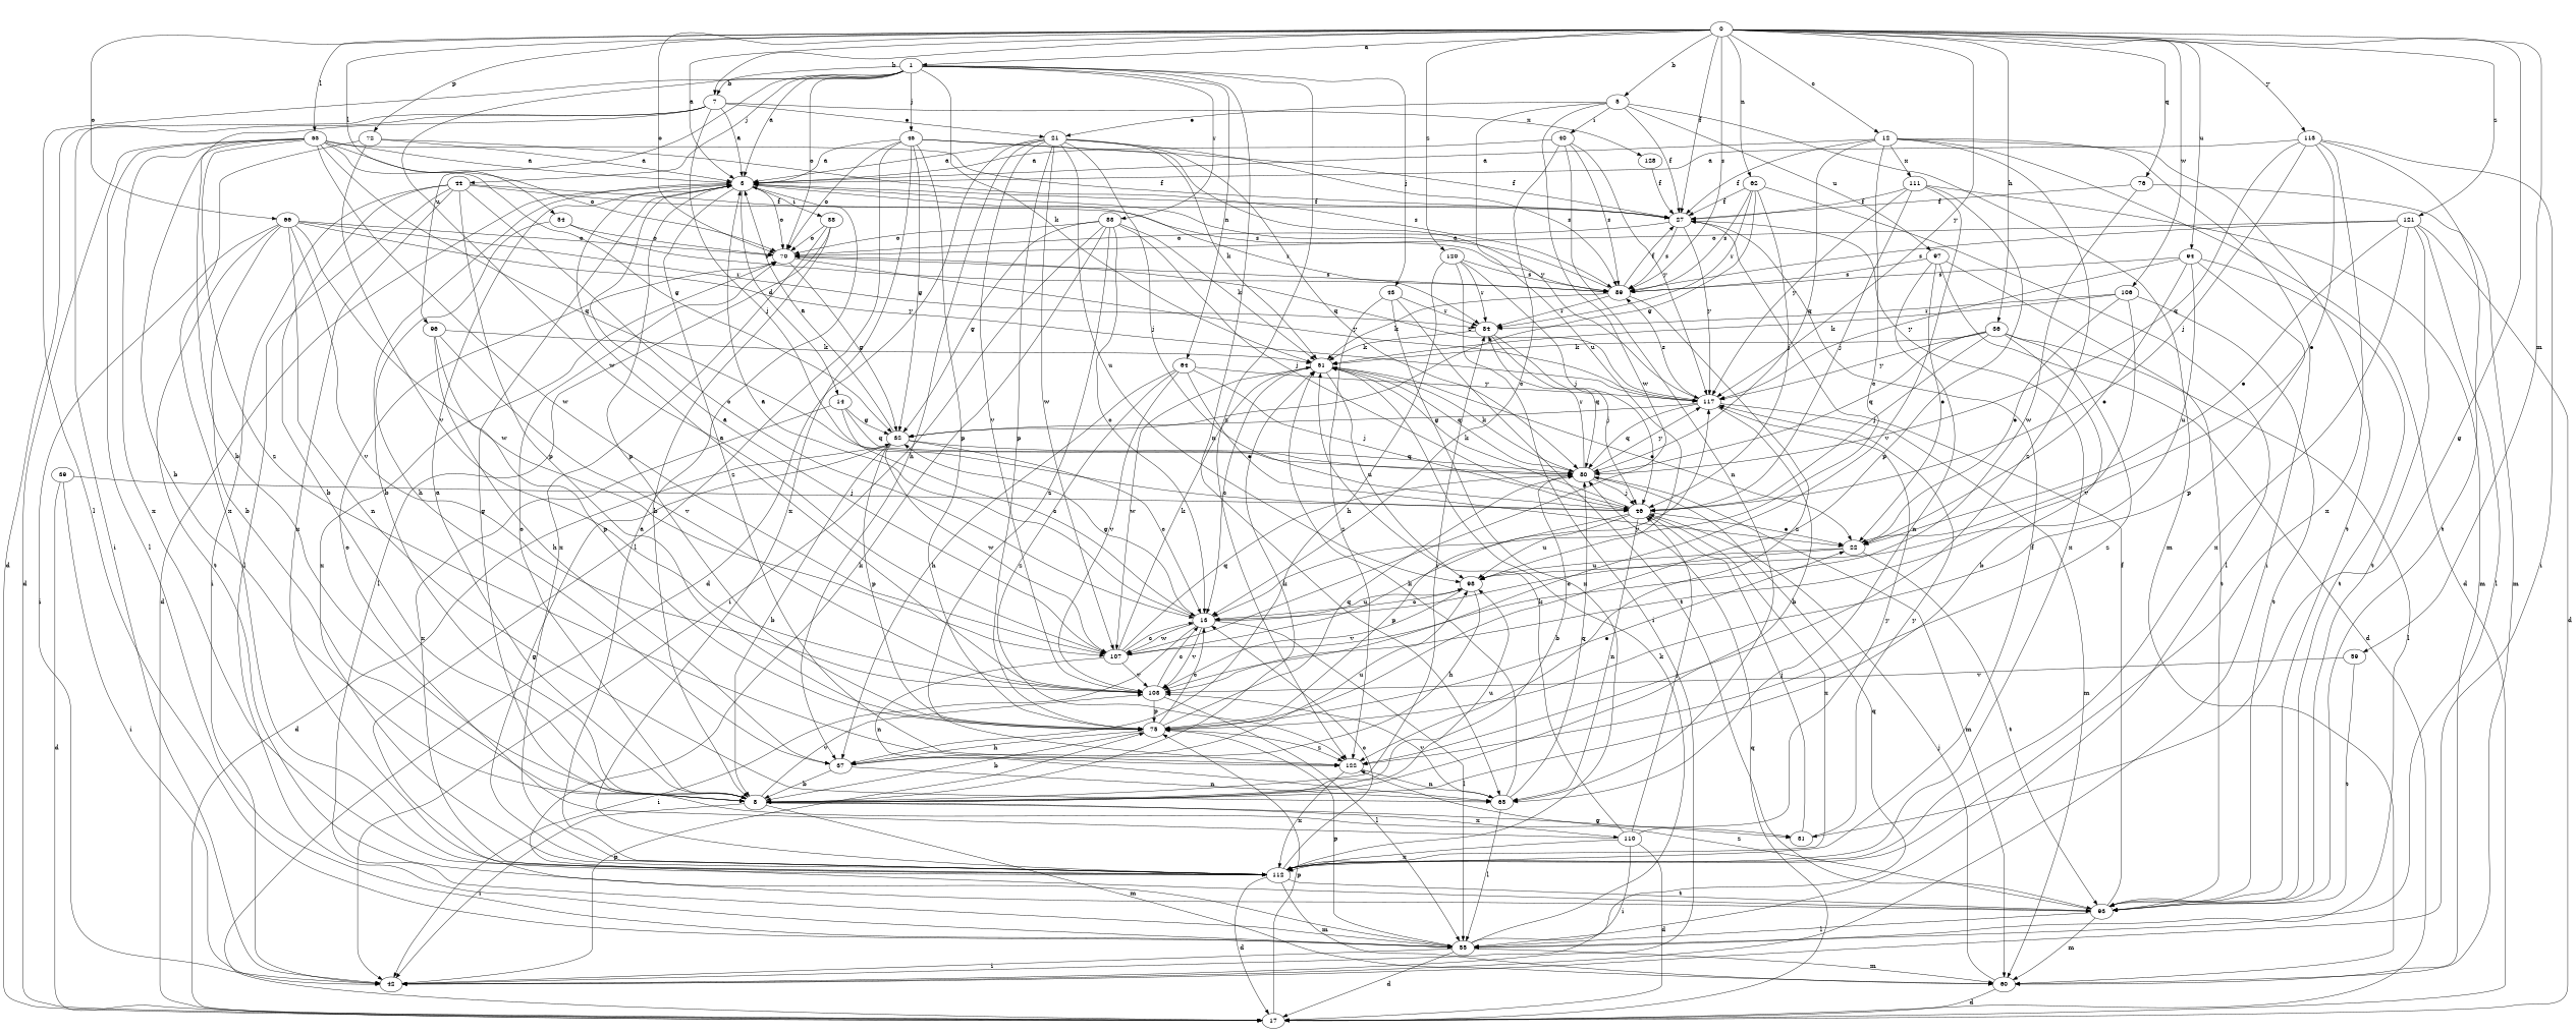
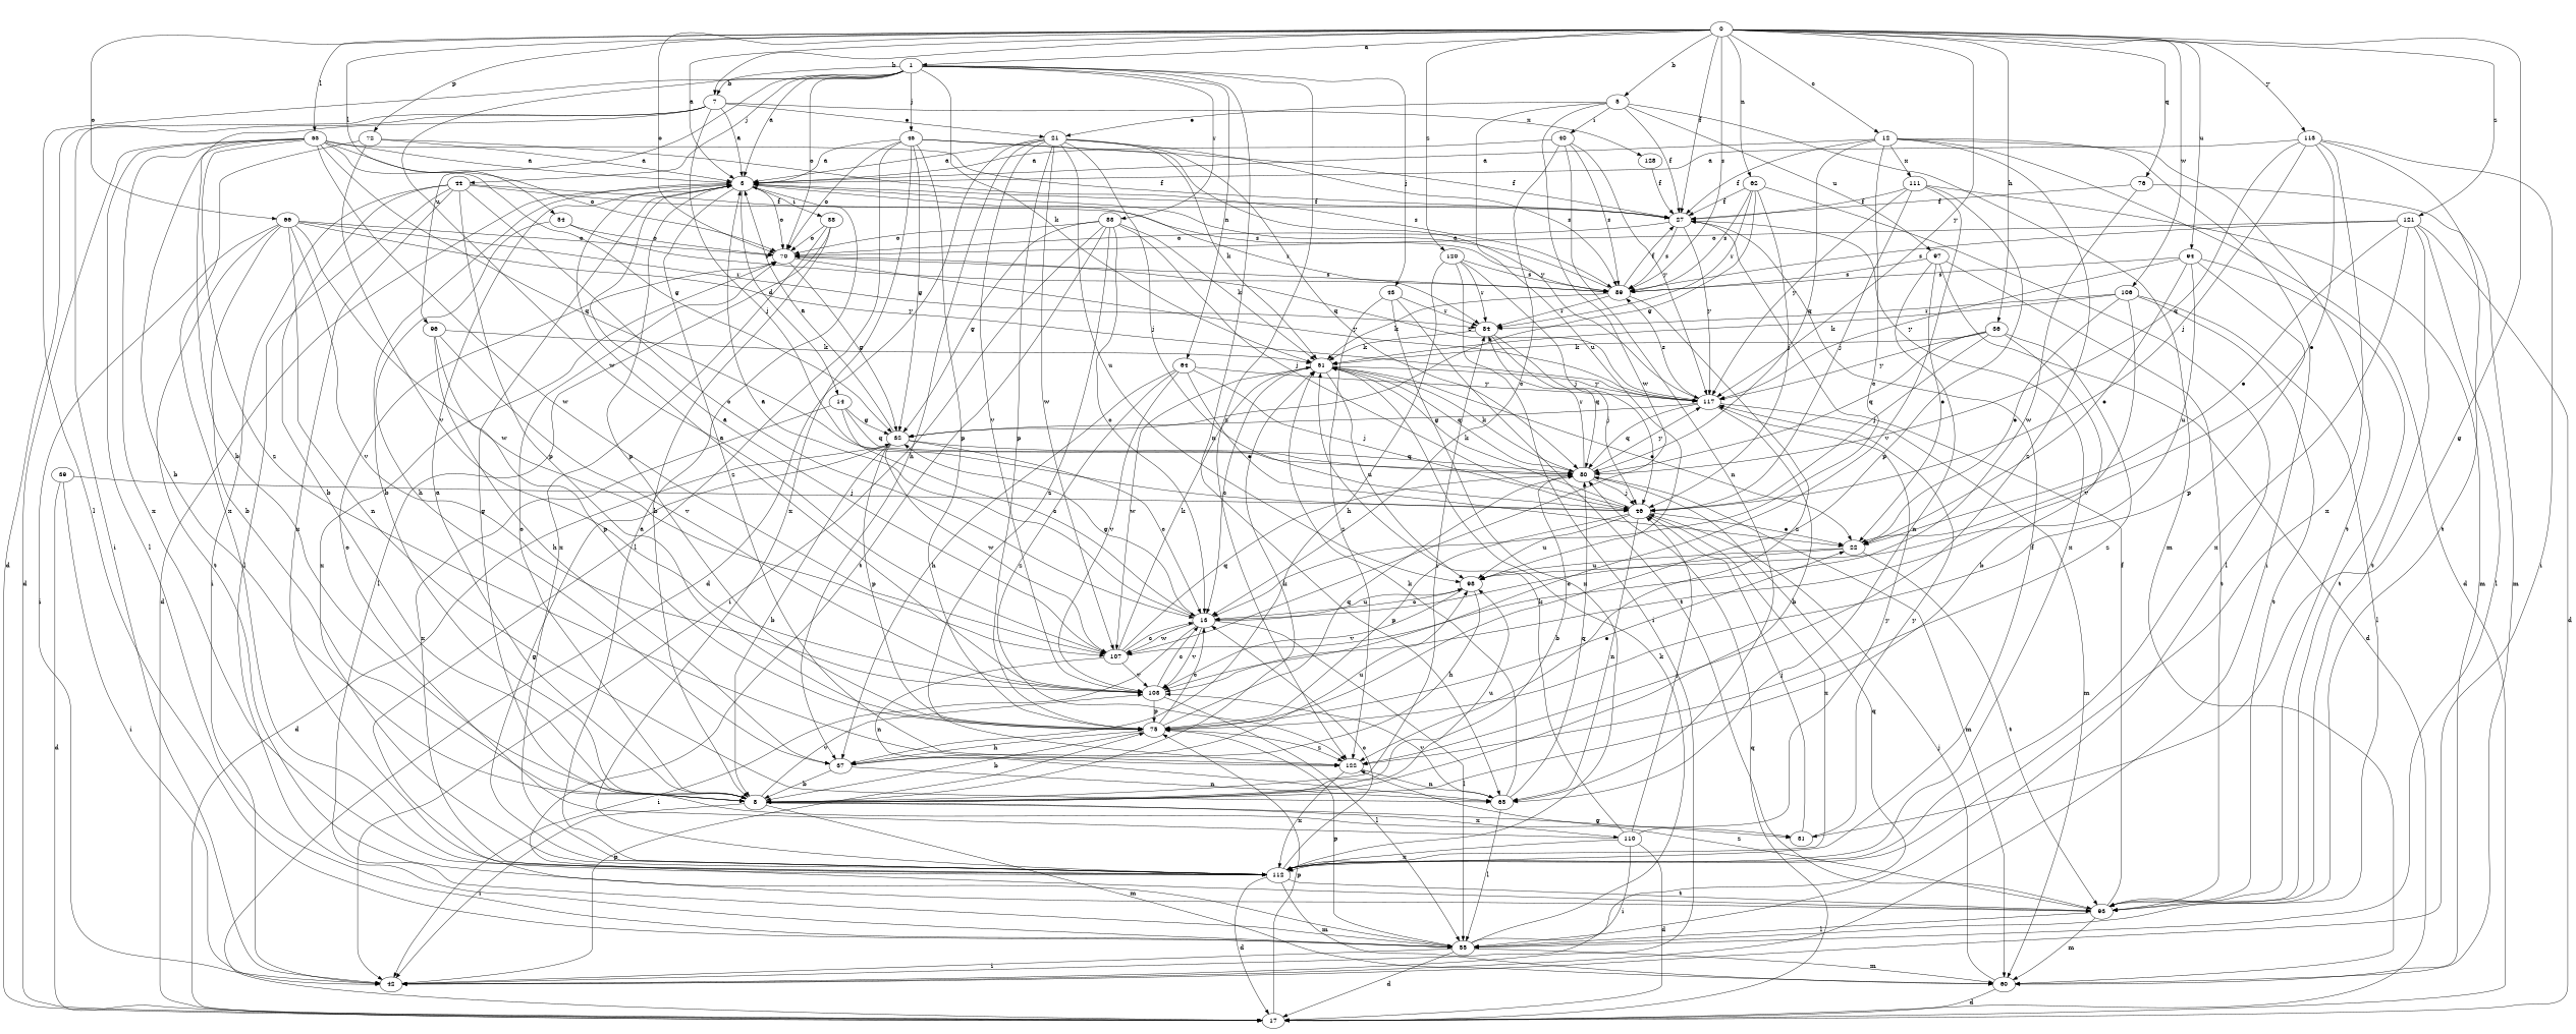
  strict digraph {
    0
    1
    3
    5
    7
    12
    27
    31
    36
    53
    54
-   59
    62
    66
    70
    72
    76
    89
    94
    106
    113
    117
    120
    121
    43
    44
    45
    51
    55
    64
    65
    83
    96
    107
    122
    8
    14
    17
    38
    75
    84
    21
    40
    60
    97
    98
    42
    46
    n49 [label=128]
    13
    80
    93
    111
    112
    32
    37
    103
    22
    110
    39
    0 -> 1 [label=a]
    0 -> 3 [label=a]
    0 -> 5 [label=b]
    0 -> 7 [label=b]
    0 -> 12 [label=c]
    0 -> 27 [label=f]
    0 -> 31 [label=g]
    0 -> 36 [label=h]
    0 -> 53 [label=l]
    0 -> 54 [label=l]
-   0 -> 59 [label=m]
    0 -> 62 [label=n]
    0 -> 66 [label=o]
    0 -> 70 [label=o]
    0 -> 72 [label=p]
    0 -> 76 [label=q]
    0 -> 89 [label=s]
    0 -> 94 [label=u]
    0 -> 106 [label=w]
    0 -> 113 [label=y]
    0 -> 117 [label=y]
    0 -> 120 [label=z]
    0 -> 121 [label=z]
    1 -> 3 [label=a]
    1 -> 7 [label=b]
    1 -> 70 [label=o]
    1 -> 43 [label=j]
    1 -> 44 [label=j]
    1 -> 45 [label=j]
    1 -> 51 [label=k]
    1 -> 55 [label=l]
    1 -> 64 [label=n]
    1 -> 65 [label=n]
    1 -> 83 [label=r]
    1 -> 96 [label=u]
    1 -> 107 [label=w]
    1 -> 122 [label=z]
    3 -> 27 [label=f]
    3 -> 31 [label=g]
    3 -> 70 [label=o]
    3 -> 122 [label=z]
    3 -> 8 [label=b]
    3 -> 14 [label=d]
    3 -> 17 [label=d]
    3 -> 38 [label=i]
    3 -> 75 [label=p]
    3 -> 84 [label=r]
    5 -> 27 [label=f]
    5 -> 107 [label=w]
    5 -> 21 [label=e]
    5 -> 40 [label=i]
    5 -> 60 [label=m]
    5 -> 97 [label=u]
    5 -> 98 [label=u]
    7 -> 3 [label=a]
    7 -> 8 [label=b]
    7 -> 17 [label=d]
    7 -> 21 [label=e]
    7 -> 42 [label=i]
    7 -> 46 [label=j]
    7 -> n49 [label=x]
    12 -> 3 [label=a]
    12 -> 27 [label=f]
    12 -> 122 [label=z]
    12 -> 17 [label=d]
    12 -> 42 [label=i]
    12 -> 13 [label=c]
    12 -> 80 [label=q]
    12 -> 93 [label=t]
    12 -> 111 [label=x]
    27 -> 70 [label=o]
    27 -> 89 [label=s]
    27 -> 117 [label=y]
    27 -> 112 [label=x]
    31 -> 117 [label=y]
    31 -> 46 [label=j]
    36 -> 117 [label=y]
    36 -> 51 [label=k]
-   36 -> 55 [label=l]
+   106 -> 55 [label=l]
    36 -> 122 [label=z]
    36 -> 8 [label=b]
    36 -> 46 [label=j]
    36 -> 80 [label=q]
    53 -> 3 [label=a]
    53 -> 27 [label=f]
    53 -> 70 [label=o]
    53 -> 55 [label=l]
    53 -> 107 [label=w]
    53 -> 122 [label=z]
    53 -> 8 [label=b]
    53 -> 17 [label=d]
    53 -> 80 [label=q]
    53 -> 112 [label=x]
    53 -> 32 [label=g]
    54 -> 70 [label=o]
    54 -> 89 [label=s]
    54 -> 37 [label=h]
-   59 -> 93 [label=t]
-   59 -> 103 [label=v]
    62 -> 27 [label=f]
    62 -> 89 [label=s]
    62 -> 55 [label=l]
    62 -> 84 [label=r]
    62 -> 46 [label=j]
    62 -> 32 [label=g]
    66 -> 70 [label=o]
    66 -> 117 [label=y]
    66 -> 65 [label=n]
    66 -> 107 [label=w]
    66 -> 8 [label=b]
    66 -> 84 [label=r]
    66 -> 42 [label=i]
    66 -> 93 [label=t]
    66 -> 103 [label=v]
    70 -> 89 [label=s]
    70 -> 117 [label=y]
    70 -> 112 [label=x]
    70 -> 32 [label=g]
    72 -> 3 [label=a]
    72 -> 89 [label=s]
    72 -> 112 [label=x]
    72 -> 103 [label=v]
    76 -> 27 [label=f]
    76 -> 107 [label=w]
    76 -> 60 [label=m]
    89 -> 3 [label=a]
    89 -> 27 [label=f]
    89 -> 51 [label=k]
    89 -> 122 [label=z]
    89 -> 84 [label=r]
    94 -> 89 [label=s]
    94 -> 117 [label=y]
    94 -> 75 [label=p]
    94 -> 98 [label=u]
    94 -> 93 [label=t]
    94 -> 22 [label=e]
    106 -> 51 [label=k]
    106 -> 84 [label=r]
    106 -> 93 [label=t]
    106 -> 103 [label=v]
    106 -> 22 [label=e]
    113 -> 3 [label=a]
    113 -> 42 [label=i]
    113 -> 46 [label=j]
    113 -> 80 [label=q]
    113 -> 93 [label=t]
    113 -> 112 [label=x]
    113 -> 22 [label=e]
    117 -> 70 [label=z]
    117 -> 89 [label=s]
    117 -> 8 [label=b]
    117 -> 60 [label=m]
    117 -> 80 [label=q]
    117 -> 32 [label=g]
    120 -> 89 [label=s]
    120 -> 84 [label=r]
    120 -> 42 [label=i]
    120 -> 46 [label=j]
    120 -> 37 [label=h]
    121 -> 70 [label=o]
    121 -> 89 [label=s]
    121 -> 55 [label=l]
    121 -> 17 [label=d]
    121 -> 93 [label=t]
    121 -> 112 [label=x]
    121 -> 22 [label=e]
    43 -> 122 [label=z]
    43 -> 84 [label=r]
    43 -> 93 [label=t]
    43 -> 112 [label=x]
    44 -> 27 [label=f]
    44 -> 89 [label=s]
    44 -> 55 [label=l]
    44 -> 8 [label=b]
    44 -> 75 [label=p]
    44 -> 42 [label=i]
    44 -> 13 [label=c]
    44 -> 112 [label=x]
    45 -> 3 [label=a]
    45 -> 27 [label=f]
    45 -> 70 [label=o]
    45 -> 117 [label=y]
    45 -> 55 [label=l]
    45 -> 75 [label=p]
    45 -> 112 [label=x]
    45 -> 32 [label=g]
    51 -> 107 [label=w]
    51 -> 98 [label=u]
    51 -> 13 [label=c]
    51 -> 80 [label=q]
    51 -> 22 [label=e]
    55 -> 51 [label=k]
    55 -> 17 [label=d]
    55 -> 75 [label=p]
    55 -> 60 [label=m]
    55 -> 42 [label=i]
    55 -> 80 [label=q]
    64 -> 117 [label=y]
    64 -> 122 [label=z]
    64 -> 46 [label=j]
    64 -> 37 [label=h]
    64 -> 103 [label=v]
    64 -> 22 [label=e]
    65 -> 51 [label=k]
    65 -> 55 [label=l]
    65 -> 80 [label=q]
    65 -> 103 [label=v]
    83 -> 70 [label=o]
    83 -> 51 [label=k]
    83 -> 122 [label=z]
    83 -> 42 [label=i]
    83 -> 46 [label=j]
    83 -> 13 [label=c]
-   83 -> 93 [label=k]
+   83 -> 93 [label=t]
    83 -> 32 [label=g]
    96 -> 51 [label=k]
    96 -> 75 [label=p]
    96 -> 37 [label=h]
    96 -> 103 [label=v]
    107 -> 3 [label=a]
-   107 -> 117 [label=y]
+   51 -> 117 [label=y]
    107 -> 51 [label=k]
    107 -> 65 [label=n]
    107 -> 13 [label=c]
    107 -> 80 [label=q]
    107 -> 103 [label=v]
    122 -> 65 [label=n]
    122 -> 112 [label=x]
    8 -> 3 [label=a]
    8 -> 31 [label=g]
    8 -> 70 [label=o]
    8 -> 51 [label=k]
    8 -> 84 [label=r]
    8 -> 60 [label=m]
    8 -> 98 [label=u]
    8 -> 42 [label=i]
    8 -> 103 [label=v]
    8 -> 110 [label=x]
    14 -> 13 [label=c]
    14 -> 80 [label=q]
    14 -> 112 [label=x]
    14 -> 32 [label=g]
    17 -> 75 [label=p]
    17 -> 80 [label=q]
    38 -> 70 [label=o]
    38 -> 55 [label=l]
    38 -> 8 [label=b]
    38 -> 112 [label=x]
    75 -> 122 [label=z]
    75 -> 8 [label=b]
    75 -> 13 [label=c]
    75 -> 80 [label=q]
    75 -> 37 [label=h]
    75 -> 22 [label=e]
    84 -> 51 [label=k]
    84 -> 46 [label=j]
    84 -> 80 [label=q]
    21 -> 3 [label=a]
    21 -> 89 [label=s]
    21 -> 51 [label=k]
    21 -> 107 [label=w]
    21 -> 17 [label=d]
    21 -> 75 [label=p]
    21 -> 98 [label=u]
    21 -> 46 [label=j]
    21 -> 80 [label=q]
    21 -> 37 [label=h]
    21 -> 103 [label=v]
    40 -> 3 [label=a]
    40 -> 89 [label=s]
    40 -> 117 [label=y]
    40 -> 65 [label=n]
    40 -> 13 [label=c]
    60 -> 17 [label=d]
    60 -> 46 [label=j]
    97 -> 89 [label=s]
    97 -> 65 [label=n]
    97 -> 17 [label=d]
    97 -> 93 [label=t]
    97 -> 22 [label=e]
    98 -> 13 [label=c]
    98 -> 37 [label=h]
    98 -> 103 [label=v]
    42 -> 75 [label=p]
    46 -> 51 [label=k]
    46 -> 65 [label=n]
    46 -> 75 [label=p]
    46 -> 98 [label=u]
    46 -> 112 [label=x]
    46 -> 22 [label=e]
    n49 -> 27 [label=f]
    13 -> 3 [label=a]
    13 -> 55 [label=l]
    13 -> 107 [label=w]
    13 -> 98 [label=u]
    13 -> 42 [label=i]
    13 -> 32 [label=g]
    13 -> 103 [label=v]
    80 -> 117 [label=y]
    80 -> 51 [label=k]
    80 -> 8 [label=b]
    80 -> 84 [label=r]
    80 -> 60 [label=m]
    80 -> 46 [label=j]
    93 -> 27 [label=f]
    93 -> 55 [label=l]
    93 -> 122 [label=z]
    93 -> 60 [label=m]
    111 -> 27 [label=f]
    111 -> 117 [label=y]
    111 -> 75 [label=p]
    111 -> 60 [label=m]
    111 -> 46 [label=j]
    111 -> 103 [label=v]
    112 -> 3 [label=a]
    112 -> 27 [label=f]
    112 -> 17 [label=d]
    112 -> 60 [label=m]
    112 -> 13 [label=c]
    112 -> 93 [label=t]
    112 -> 32 [label=g]
    32 -> 3 [label=a]
    32 -> 107 [label=w]
    32 -> 8 [label=b]
    32 -> 17 [label=d]
    32 -> 75 [label=p]
    32 -> 13 [label=c]
    32 -> 80 [label=q]
    37 -> 65 [label=n]
    37 -> 8 [label=b]
    37 -> 98 [label=u]
    103 -> 3 [label=a]
    103 -> 55 [label=l]
    103 -> 75 [label=p]
    103 -> 13 [label=c]
    22 -> 98 [label=u]
    22 -> 13 [label=c]
    22 -> 93 [label=t]
    110 -> 70 [label=o]
    110 -> 117 [label=y]
    110 -> 51 [label=k]
    110 -> 17 [label=d]
    110 -> 42 [label=i]
    110 -> 46 [label=j]
    110 -> 112 [label=x]
    39 -> 17 [label=d]
    39 -> 42 [label=i]
    39 -> 46 [label=j]
  }
